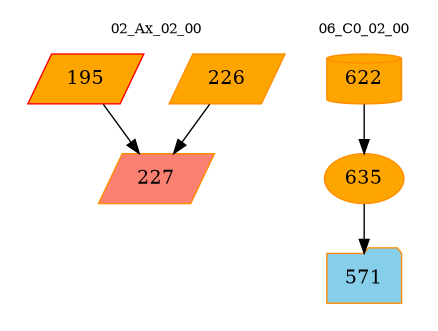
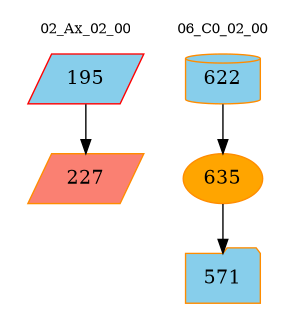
  digraph {
    node [color=darkorange fillcolor=skyblue shape=parallelogram style=filled]
    edge [color=black]
-   n1 [fillcolor=orange label=226]
    n2 [fillcolor=salmon label=227]
-   n3 [color=red fillcolor=orange label=195]
-   n4 [fillcolor=orange label=622 shape=cylinder]
+   n3 [color=red label=195]
+   n4 [label=622 shape=cylinder]
    n5 [fillcolor=orange label=635 shape=ellipse]
    n6 [label=571 shape=folder]
    subgraph cluster_1 {
      color=white
      fontsize=10
      label="02_Ax_02_00"
-     n1
      n2
      n3
    }
    subgraph cluster_2 {
      color=white
      fontsize=10
      label="06_C0_02_00"
      n4
      n5
      n6
    }
-   n1 -> n2
    n3 -> n2
    n4 -> n5
    n5 -> n6
  }
